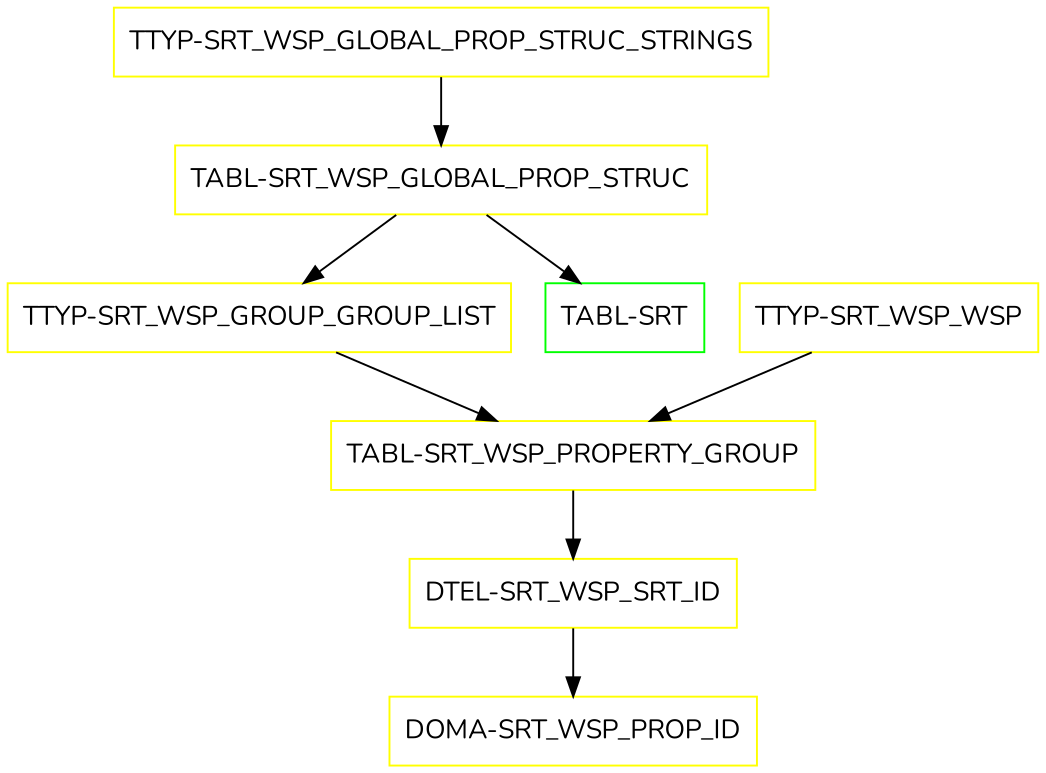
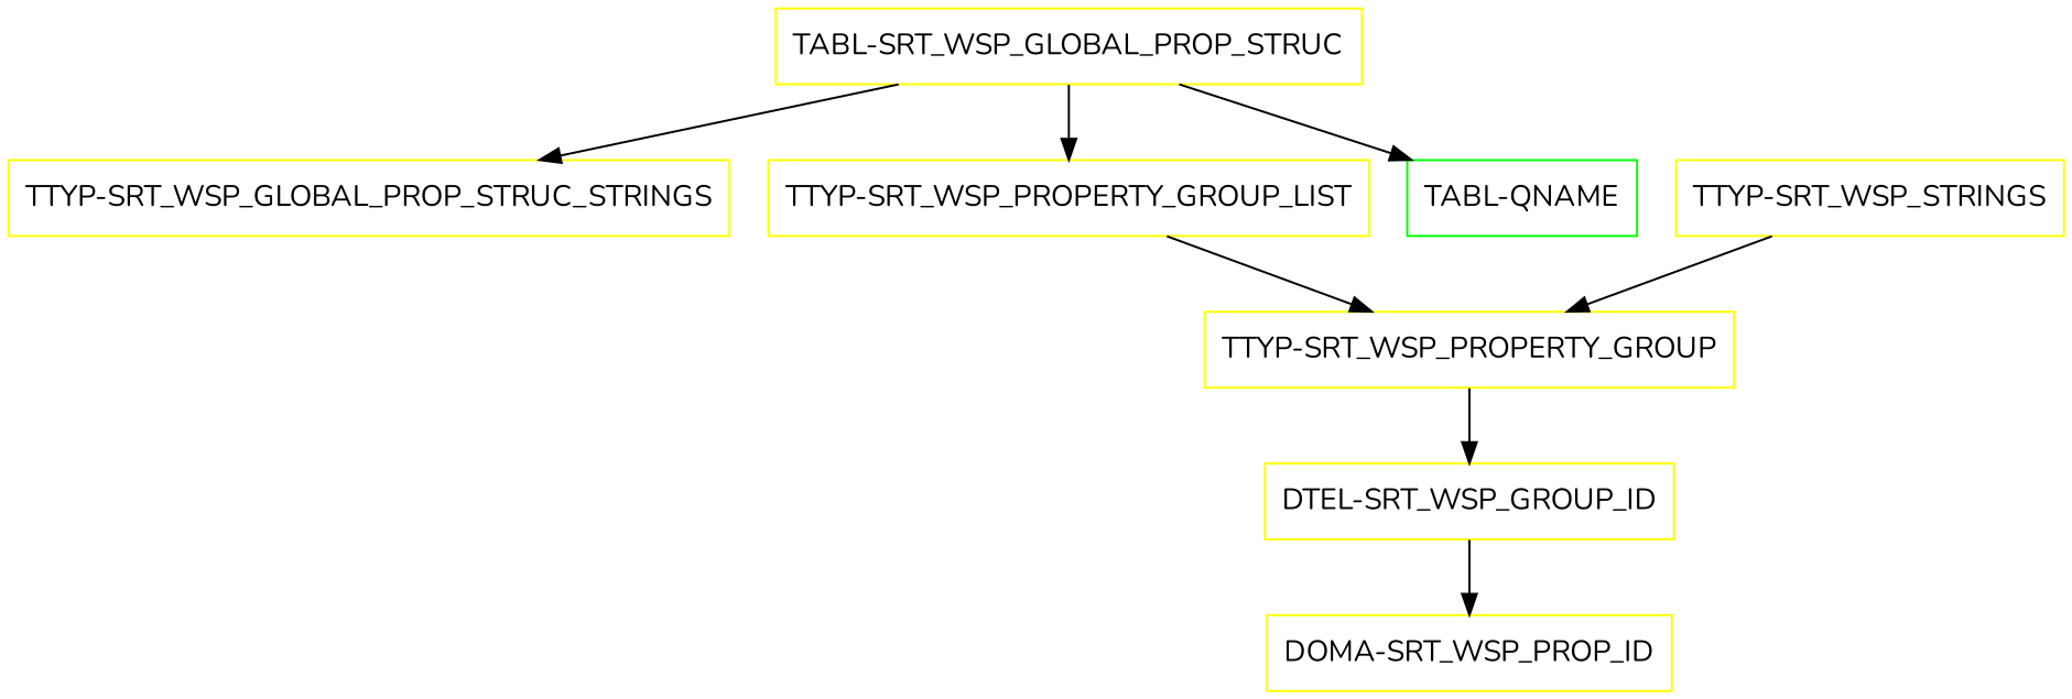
  digraph {
    fontname=Nunito
    node [color=yellow fontname=Nunito shape=box]
    edge [fontname=Nunito]
    n1 [label="TTYP-SRT_WSP_GLOBAL_PROP_STRUC_STRINGS"]
    "TABL-SRT_WSP_GLOBAL_PROP_STRUC"
-   "TTYP-SRT_WSP_PROPERTY_GROUP_LIST" [label="TTYP-SRT_WSP_GROUP_GROUP_LIST"]
-   "TABL-QNAME" [color=green label="TABL-SRT"]
-   "TABL-SRT_WSP_PROPERTY_GROUP"
-   "DTEL-SRT_WSP_GROUP_ID" [label="DTEL-SRT_WSP_SRT_ID"]
-   "TTYP-SRT_WSP_STRINGS" [label="TTYP-SRT_WSP_WSP"]
+   "TTYP-SRT_WSP_PROPERTY_GROUP_LIST"
+   "TABL-QNAME" [color=green]
+   "TABL-SRT_WSP_PROPERTY_GROUP" [label="TTYP-SRT_WSP_PROPERTY_GROUP"]
+   "DTEL-SRT_WSP_GROUP_ID"
+   "TTYP-SRT_WSP_STRINGS"
    n8 [label="DOMA-SRT_WSP_PROP_ID"]
-   n1 -> "TABL-SRT_WSP_GLOBAL_PROP_STRUC"
+   "TABL-SRT_WSP_GLOBAL_PROP_STRUC" -> n1
    "TABL-SRT_WSP_GLOBAL_PROP_STRUC" -> "TTYP-SRT_WSP_PROPERTY_GROUP_LIST"
    "TABL-SRT_WSP_GLOBAL_PROP_STRUC" -> "TABL-QNAME"
    "TTYP-SRT_WSP_PROPERTY_GROUP_LIST" -> "TABL-SRT_WSP_PROPERTY_GROUP"
    "TABL-SRT_WSP_PROPERTY_GROUP" -> "DTEL-SRT_WSP_GROUP_ID"
    "DTEL-SRT_WSP_GROUP_ID" -> n8
    "TTYP-SRT_WSP_STRINGS" -> "TABL-SRT_WSP_PROPERTY_GROUP"
  }
